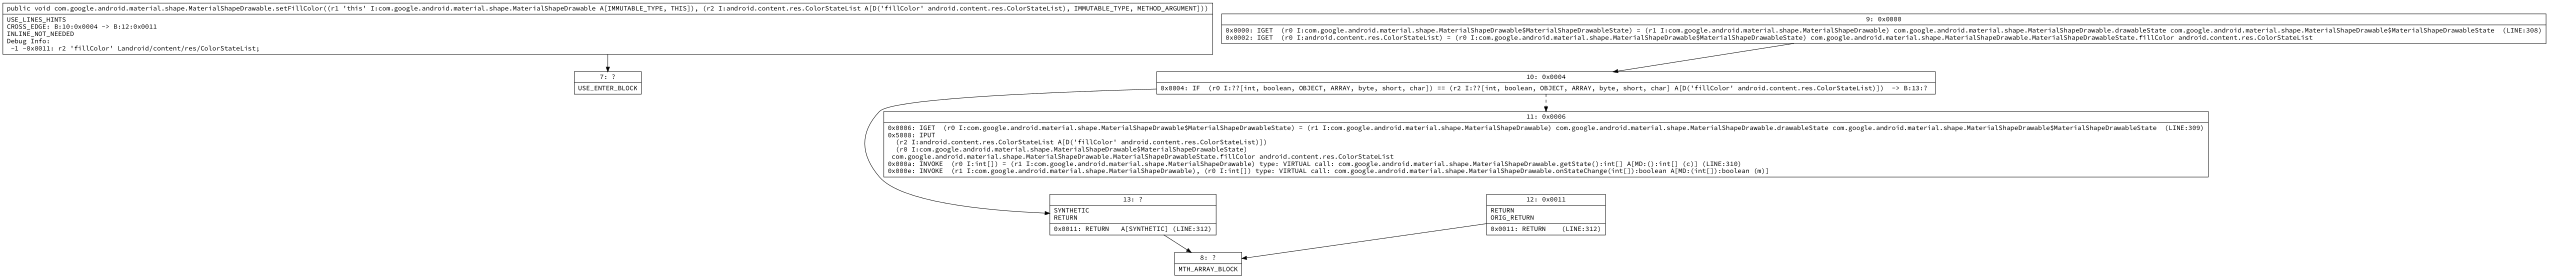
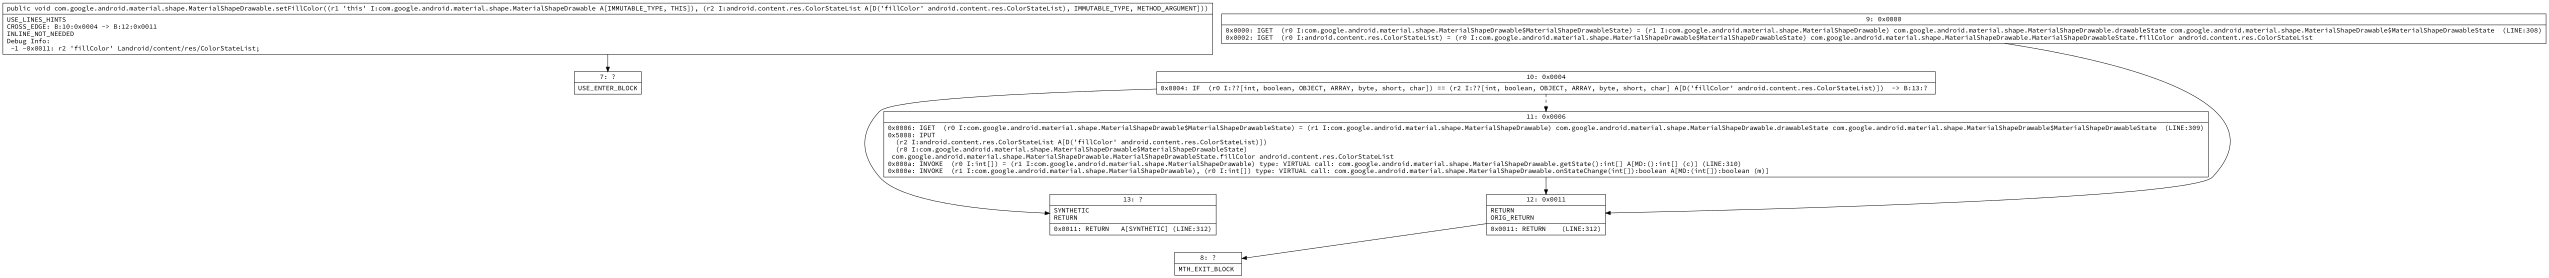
  digraph {
    fontname="Source Code Pro"
    node [fontname="Source Code Pro" shape=record]
    edge [fontname="Source Code Pro"]
    n1 [label="{7\:\ ?|USE_ENTER_BLOCK\l}"]
    n2 [label="{9\:\ 0x0000|0x0000: IGET  (r0 I:com.google.android.material.shape.MaterialShapeDrawable$MaterialShapeDrawableState) = (r1 I:com.google.android.material.shape.MaterialShapeDrawable) com.google.android.material.shape.MaterialShapeDrawable.drawableState com.google.android.material.shape.MaterialShapeDrawable$MaterialShapeDrawableState  (LINE:308)\l0x0002: IGET  (r0 I:android.content.res.ColorStateList) = (r0 I:com.google.android.material.shape.MaterialShapeDrawable$MaterialShapeDrawableState) com.google.android.material.shape.MaterialShapeDrawable.MaterialShapeDrawableState.fillColor android.content.res.ColorStateList \l}"]
    n3 [label="{10\:\ 0x0004|0x0004: IF  (r0 I:??[int, boolean, OBJECT, ARRAY, byte, short, char]) == (r2 I:??[int, boolean, OBJECT, ARRAY, byte, short, char] A[D('fillColor' android.content.res.ColorStateList)])  \-\> B:13:? \l}"]
    n4 [label="{11\:\ 0x0006|0x0006: IGET  (r0 I:com.google.android.material.shape.MaterialShapeDrawable$MaterialShapeDrawableState) = (r1 I:com.google.android.material.shape.MaterialShapeDrawable) com.google.android.material.shape.MaterialShapeDrawable.drawableState com.google.android.material.shape.MaterialShapeDrawable$MaterialShapeDrawableState  (LINE:309)\l0x5008: IPUT  \l  (r2 I:android.content.res.ColorStateList A[D('fillColor' android.content.res.ColorStateList)])\l  (r0 I:com.google.android.material.shape.MaterialShapeDrawable$MaterialShapeDrawableState)\l com.google.android.material.shape.MaterialShapeDrawable.MaterialShapeDrawableState.fillColor android.content.res.ColorStateList \l0x000a: INVOKE  (r0 I:int[]) = (r1 I:com.google.android.material.shape.MaterialShapeDrawable) type: VIRTUAL call: com.google.android.material.shape.MaterialShapeDrawable.getState():int[] A[MD:():int[] (c)] (LINE:310)\l0x000e: INVOKE  (r1 I:com.google.android.material.shape.MaterialShapeDrawable), (r0 I:int[]) type: VIRTUAL call: com.google.android.material.shape.MaterialShapeDrawable.onStateChange(int[]):boolean A[MD:(int[]):boolean (m)]\l}"]
    n5 [label="{13\:\ ?|SYNTHETIC\lRETURN\l|0x0011: RETURN   A[SYNTHETIC] (LINE:312)\l}"]
    n6 [label="{12\:\ 0x0011|RETURN\lORIG_RETURN\l|0x0011: RETURN    (LINE:312)\l}"]
-   n7 [label="{8\:\ ?|MTH_ARRAY_BLOCK\l}"]
+   n7 [label="{8\:\ ?|MTH_EXIT_BLOCK\l}"]
    n8 [label="{public void com.google.android.material.shape.MaterialShapeDrawable.setFillColor((r1 'this' I:com.google.android.material.shape.MaterialShapeDrawable A[IMMUTABLE_TYPE, THIS]), (r2 I:android.content.res.ColorStateList A[D('fillColor' android.content.res.ColorStateList), IMMUTABLE_TYPE, METHOD_ARGUMENT]))  | USE_LINES_HINTS\lCROSS_EDGE: B:10:0x0004 \-\> B:12:0x0011\lINLINE_NOT_NEEDED\lDebug Info:\l  \-1 \-0x0011: r2 'fillColor' Landroid\/content\/res\/ColorStateList;\l}"]
-   n2 -> n3
+   n2 -> n6
    n3 -> n4 [style=dashed]
    n3 -> n5
-   n5 -> n7
+   n4 -> n6
    n6 -> n7
    n8 -> n1
  }
